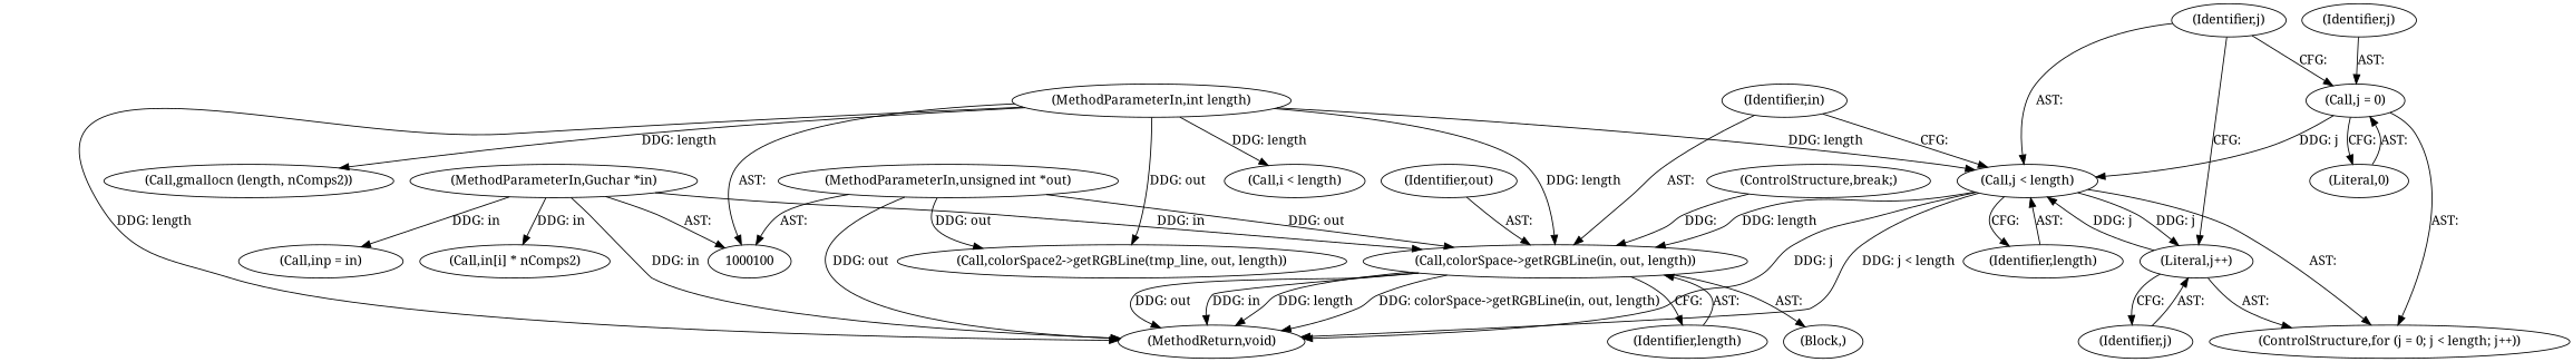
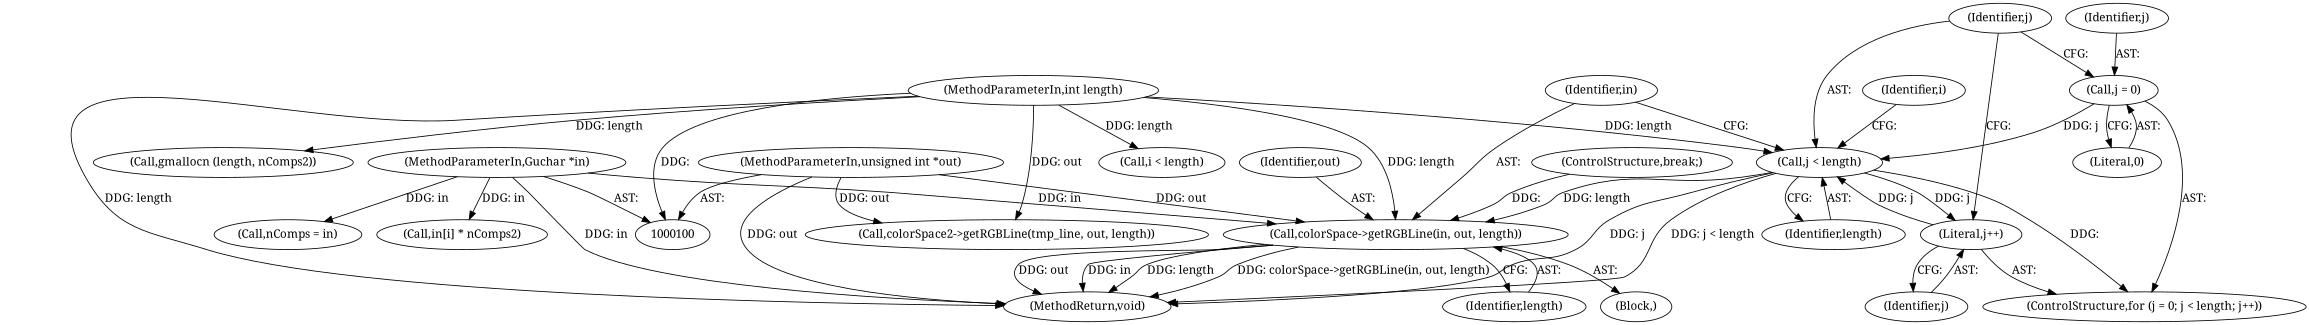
  digraph {
    fontname="Noto Serif"
    node [fontname="Noto Serif"]
    edge [fontname="Noto Serif"]
    n1 [label="(Call,colorSpace->getRGBLine(in, out, length))"]
    n2 [label="(Identifier,length)"]
    n3 [label="(MethodReturn,void)"]
    n4 [label="(Block,)"]
    n5 [label="(MethodParameterIn,Guchar *in)"]
    n6 [label="(Call,in[i] * nComps2)"]
-   n7 [label="(Call,inp = in)"]
+   n7 [label="(Call,nComps = in)"]
    1000100
    n9 [label="(MethodParameterIn,unsigned int *out)"]
    n10 [label="(Call,colorSpace2->getRGBLine(tmp_line, out, length))"]
    n11 [label="(Call,j < length)"]
    n12 [label="(Literal,j++)"]
    n13 [label="(ControlStructure,for (j = 0; j < length; j++))"]
    n14 [label="(Identifier,length)"]
    n15 [label="(Identifier,j)"]
    n16 [label="(Call,j = 0)"]
    n17 [label="(Literal,0)"]
    n18 [label="(MethodParameterIn,int length)"]
    n19 [label="(Call,i < length)"]
    n20 [label="(Call,gmallocn (length, nComps2))"]
    n21 [label="(Identifier,j)"]
    n22 [label="(Identifier,in)"]
+   n23 [label="(Identifier,i)"]
    n24 [label="(Identifier,j)"]
    n25 [label="(Identifier,out)"]
    n26 [label="(ControlStructure,break;)"]
    n1 -> n2 [label="CFG: "]
    n1 -> n3 [label="DDG: colorSpace->getRGBLine(in, out, length)"]
    n1 -> n3 [label="DDG: out"]
    n1 -> n3 [label="DDG: in"]
    n1 -> n3 [label="DDG: length"]
    n1 -> n4 [label="AST: "]
    n2 -> n1 [label="AST: "]
    n5 -> n1 [label="DDG: in"]
    n5 -> n3 [label="DDG: in"]
    n5 -> n6 [label="DDG: in"]
    n5 -> n7 [label="DDG: in"]
    n5 -> 1000100 [label="AST: "]
    n9 -> n1 [label="DDG: out"]
    n9 -> n3 [label="DDG: out"]
    n9 -> 1000100 [label="AST: "]
    n9 -> n10 [label="DDG: out"]
    n11 -> n1 [label="DDG: length"]
    n11 -> n3 [label="DDG: j < length"]
    n11 -> n3 [label="DDG: j"]
    n11 -> n12 [label="DDG: j"]
-   n11 -> n13 [label="AST: "]
+   n11 -> n13 [label="DDG: "]
    n11 -> n14 [label="CFG: "]
    n12 -> n11 [label="DDG: j"]
    n12 -> n13 [label="AST: "]
    n12 -> n15 [label="CFG: "]
    n14 -> n11 [label="AST: "]
    n15 -> n12 [label="AST: "]
    n16 -> n11 [label="DDG: j"]
    n16 -> n13 [label="AST: "]
    n16 -> n17 [label="CFG: "]
    n17 -> n16 [label="AST: "]
    n18 -> n1 [label="DDG: length"]
    n18 -> n3 [label="DDG: length"]
-   n18 -> 1000100 [label="AST: "]
+   n18 -> 1000100 [label="DDG: "]
    n18 -> n10 [label="DDG: out"]
    n18 -> n11 [label="DDG: length"]
    n18 -> n19 [label="DDG: length"]
    n18 -> n20 [label="DDG: length"]
    n21 -> n16 [label="AST: "]
    n22 -> n1 [label="AST: "]
    n22 -> n11 [label="CFG: "]
+   n23 -> n11 [label="CFG: "]
    n24 -> n11 [label="AST: "]
    n24 -> n12 [label="CFG: "]
    n24 -> n16 [label="CFG: "]
    n25 -> n1 [label="AST: "]
    n26 -> n1 [label="DDG: "]
  }
